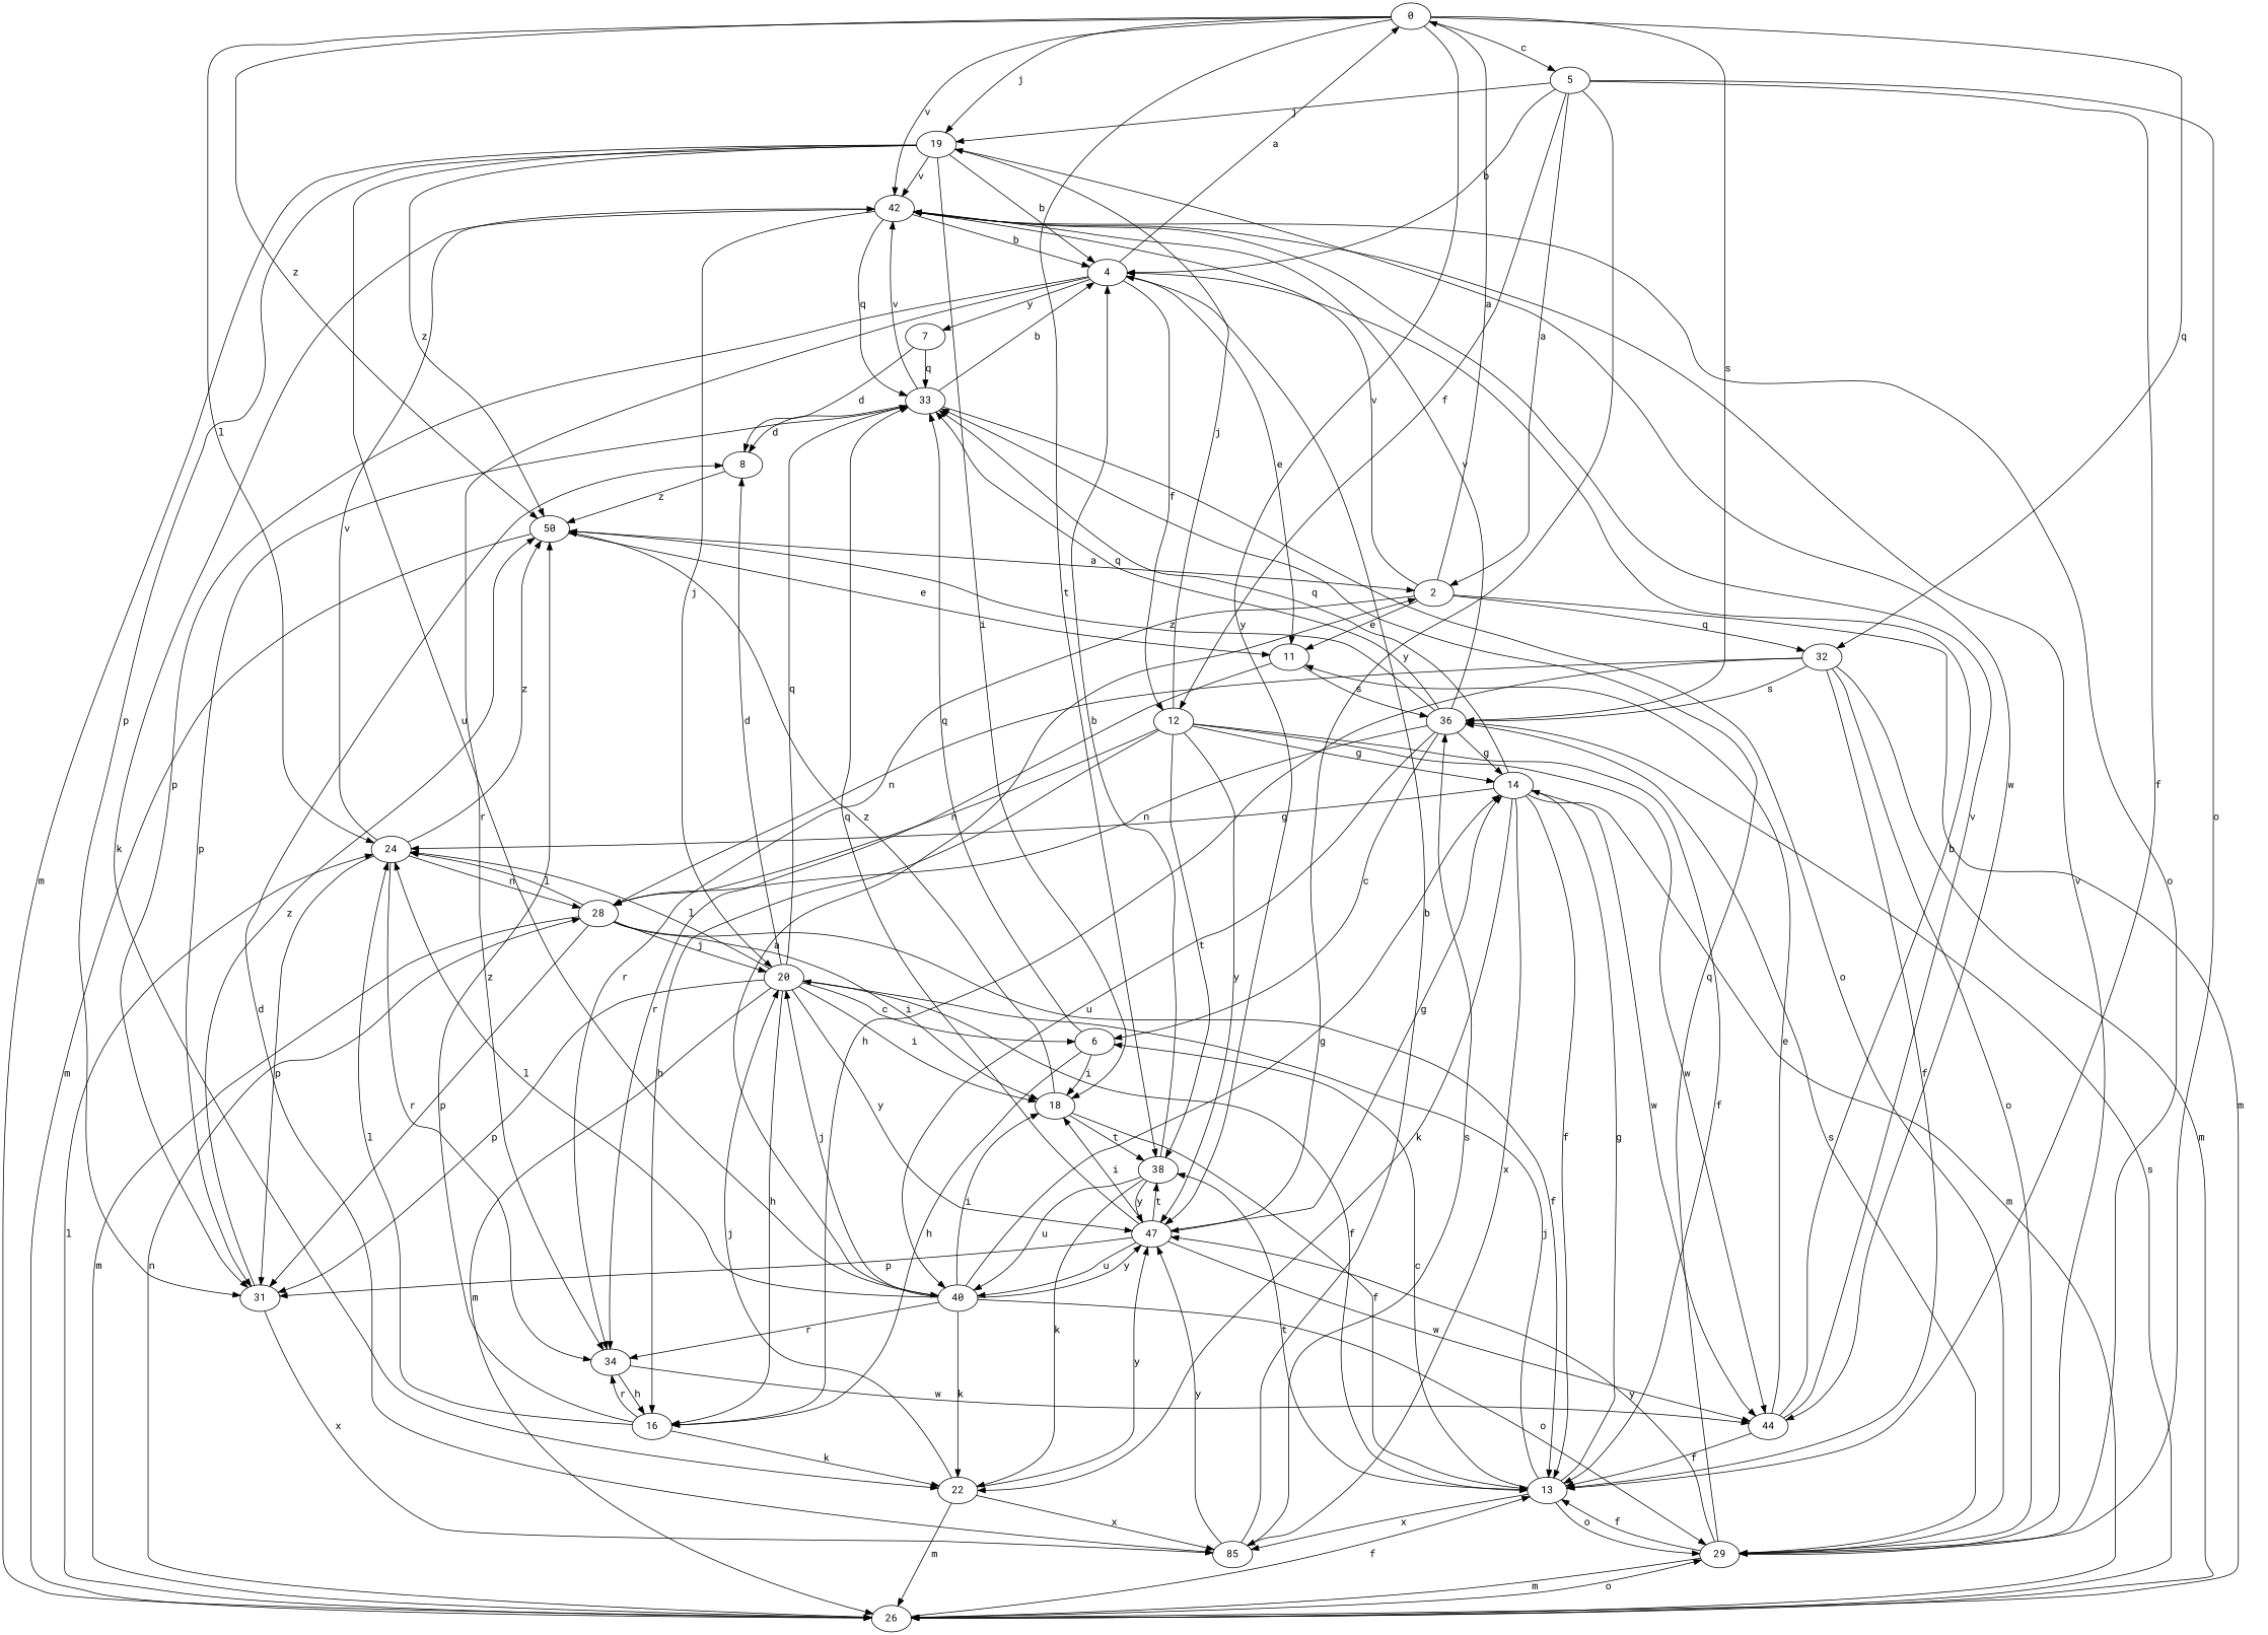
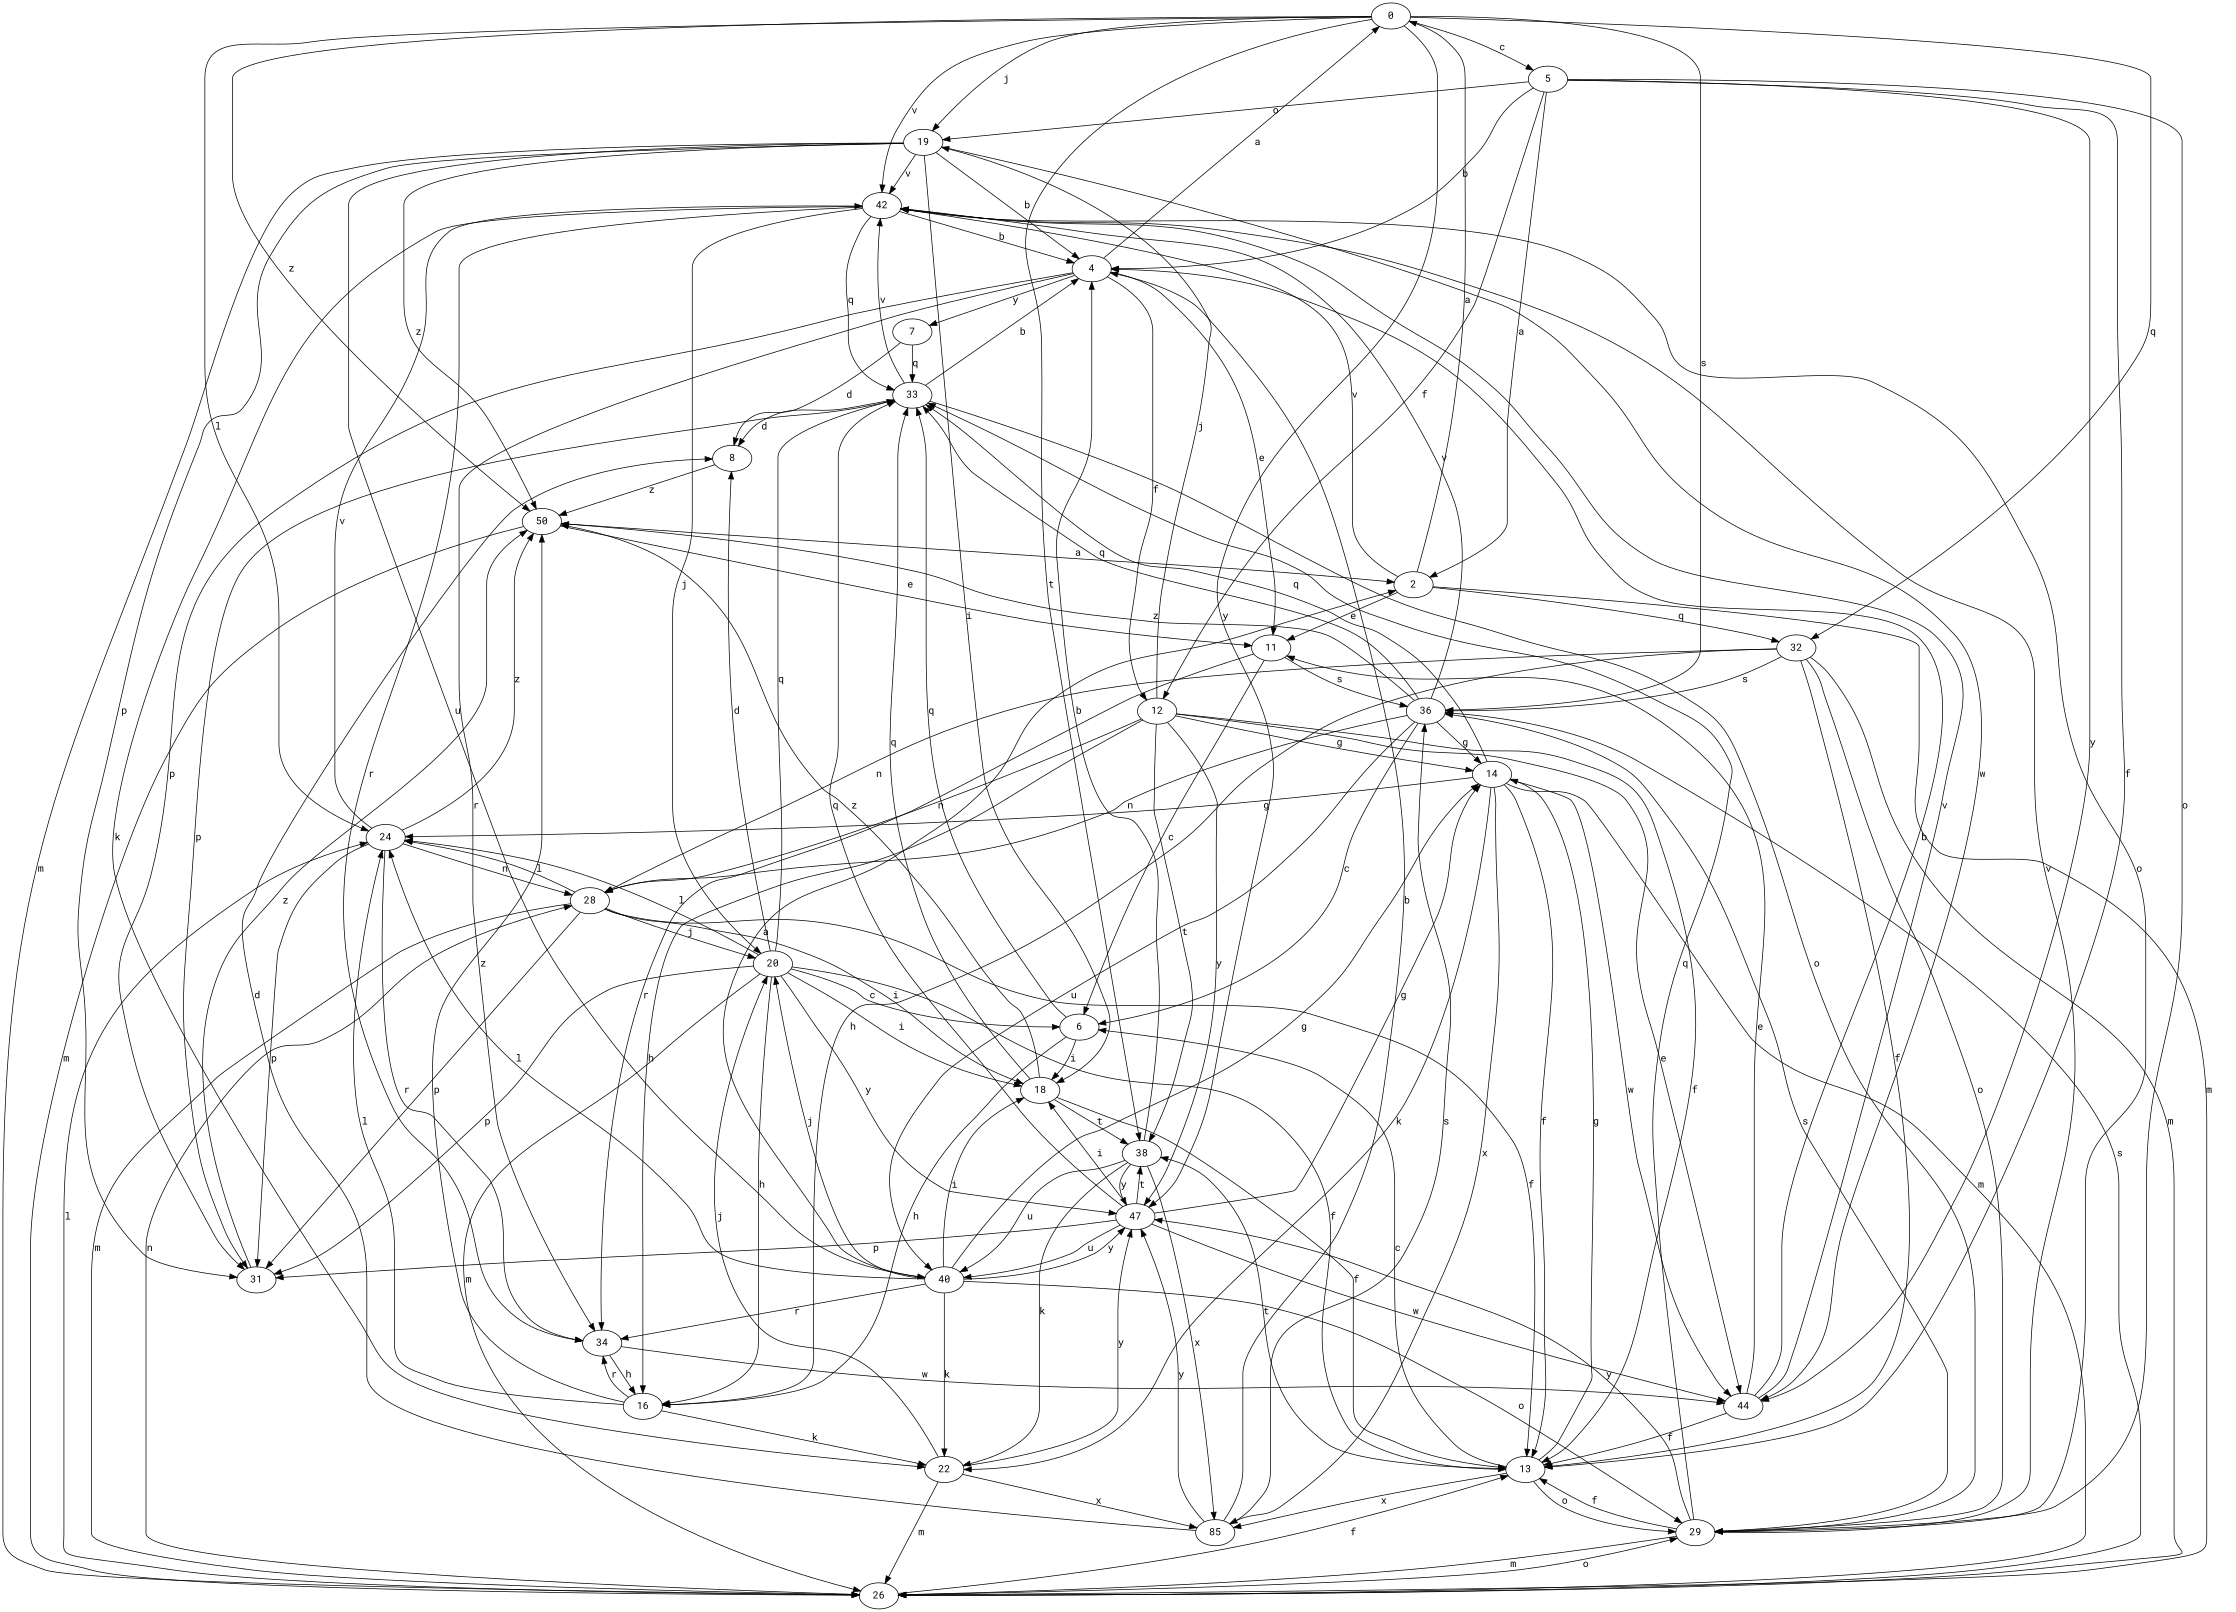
  strict digraph {
    fontname="Roboto Mono"
    node [fontname="Roboto Mono"]
    edge [fontname="Roboto Mono"]
    0
    5
    19
    24
    32
    36
    38
    42
    47
    50
    2
    4
    12
    13
    29
    26
    31
    40
    18
    44
    34
    28
    16
    6
    33
    14
    n27 [label=85]
    22
    20
    11
    7
    8
    0 -> 5 [label=c]
    0 -> 19 [label=j]
    0 -> 24 [label=l]
    0 -> 32 [label=q]
    0 -> 36 [label=s]
    0 -> 38 [label=t]
    0 -> 42 [label=v]
    0 -> 47 [label=y]
    0 -> 50 [label=z]
-   5 -> 19 [label=j]
-   5 -> 47 [label=y]
+   5 -> 19 [label=o]
+   5 -> 44 [label=y]
    5 -> 2 [label=a]
    5 -> 4 [label=b]
    5 -> 12 [label=f]
    5 -> 13 [label=f]
    5 -> 29 [label=o]
    19 -> 42 [label=v]
    19 -> 50 [label=z]
    19 -> 4 [label=b]
    19 -> 26 [label=m]
    19 -> 31 [label=p]
    19 -> 40 [label=u]
    19 -> 18 [label=i]
    19 -> 44 [label=w]
    24 -> 42 [label=v]
    24 -> 50 [label=z]
    24 -> 31 [label=p]
    24 -> 34 [label=r]
    24 -> 28 [label=n]
    32 -> 36 [label=s]
    32 -> 13 [label=f]
    32 -> 29 [label=o]
    32 -> 26 [label=m]
    32 -> 28 [label=n]
    32 -> 16 [label=h]
    36 -> 42 [label=v]
    36 -> 50 [label=z]
    36 -> 40 [label=u]
    36 -> 28 [label=n]
    36 -> 6 [label=c]
    36 -> 33 [label=q]
    36 -> 14 [label=g]
    38 -> 47 [label=y]
    38 -> 4 [label=b]
    38 -> 40 [label=u]
-   31 -> n27 [label=x]
+   38 -> n27 [label=x]
    38 -> 22 [label=k]
    42 -> 4 [label=b]
    42 -> 29 [label=o]
-   2 -> 34 [label=r]
+   42 -> 34 [label=r]
    42 -> 33 [label=q]
    42 -> 22 [label=k]
    42 -> 20 [label=j]
    47 -> 38 [label=t]
    47 -> 31 [label=p]
    47 -> 40 [label=u]
    47 -> 18 [label=i]
    47 -> 44 [label=w]
    47 -> 33 [label=q]
    47 -> 14 [label=g]
    50 -> 2 [label=a]
    50 -> 26 [label=m]
    50 -> 11 [label=e]
    2 -> 0 [label=a]
    2 -> 32 [label=q]
    2 -> 42 [label=v]
    2 -> 26 [label=m]
    2 -> 11 [label=e]
    4 -> 0 [label=a]
    4 -> 12 [label=f]
    4 -> 31 [label=p]
    4 -> 34 [label=r]
    4 -> 11 [label=e]
    4 -> 7 [label=y]
    12 -> 19 [label=j]
    12 -> 38 [label=t]
    12 -> 47 [label=y]
    12 -> 13 [label=f]
-   12 -> 44 [label=w]
+   12 -> 44 [label=e]
    12 -> 28 [label=n]
    12 -> 16 [label=h]
    12 -> 14 [label=g]
    13 -> 38 [label=t]
    13 -> 29 [label=o]
    13 -> 6 [label=c]
    13 -> 14 [label=g]
    13 -> n27 [label=x]
-   13 -> 20 [label=j]
    29 -> 36 [label=s]
    29 -> 42 [label=v]
    29 -> 47 [label=y]
    29 -> 13 [label=f]
    29 -> 26 [label=m]
    29 -> 33 [label=q]
    26 -> 24 [label=l]
    26 -> 36 [label=s]
    26 -> 13 [label=f]
    26 -> 29 [label=o]
    26 -> 28 [label=n]
    31 -> 50 [label=z]
    40 -> 24 [label=l]
    40 -> 47 [label=y]
    40 -> 2 [label=a]
    40 -> 29 [label=o]
    40 -> 18 [label=i]
    40 -> 34 [label=r]
    40 -> 14 [label=g]
    40 -> 22 [label=k]
    40 -> 20 [label=j]
    18 -> 38 [label=t]
    18 -> 50 [label=z]
    18 -> 13 [label=f]
+   18 -> 33 [label=q]
    44 -> 42 [label=v]
    44 -> 4 [label=b]
    44 -> 13 [label=f]
    44 -> 11 [label=e]
    34 -> 44 [label=w]
    34 -> 16 [label=h]
    28 -> 24 [label=l]
    28 -> 13 [label=f]
    28 -> 26 [label=m]
    28 -> 31 [label=p]
    28 -> 18 [label=i]
    28 -> 20 [label=j]
    16 -> 24 [label=l]
    16 -> 50 [label=z]
    16 -> 34 [label=r]
    16 -> 22 [label=k]
    6 -> 18 [label=i]
    6 -> 16 [label=h]
    6 -> 33 [label=q]
    33 -> 42 [label=v]
    33 -> 4 [label=b]
    33 -> 29 [label=o]
    33 -> 31 [label=p]
    33 -> 8 [label=d]
    14 -> 24 [label=g]
    14 -> 13 [label=f]
    14 -> 26 [label=m]
    14 -> 44 [label=w]
    14 -> 33 [label=q]
    14 -> n27 [label=x]
    14 -> 22 [label=k]
    n27 -> 36 [label=s]
    n27 -> 47 [label=y]
    n27 -> 4 [label=b]
    n27 -> 8 [label=d]
    22 -> 47 [label=y]
    22 -> 26 [label=m]
    22 -> n27 [label=x]
    22 -> 20 [label=j]
    20 -> 24 [label=l]
    20 -> 47 [label=y]
    20 -> 13 [label=f]
    20 -> 26 [label=m]
    20 -> 31 [label=p]
    20 -> 18 [label=i]
    20 -> 16 [label=h]
    20 -> 6 [label=c]
    20 -> 33 [label=q]
    20 -> 8 [label=d]
    11 -> 36 [label=s]
    11 -> 34 [label=r]
+   11 -> 6 [label=c]
    7 -> 33 [label=q]
    7 -> 8 [label=d]
    8 -> 50 [label=z]
  }
